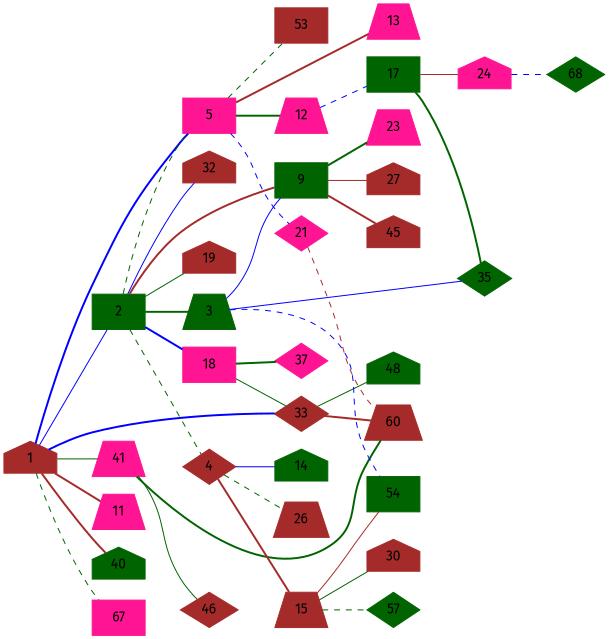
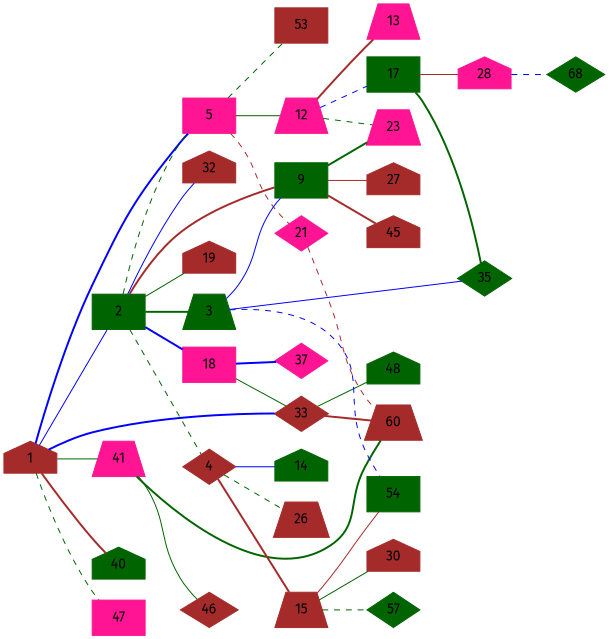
  graph {
    fontname="Fira Sans"
    rankdir=LR
    node [color=brown fontname="Fira Sans" shape=house style=filled]
    edge [color=darkgreen fontname="Fira Sans" style=solid]
    1 [super="+6"]
    2 [color=darkgreen shape=box super="+8"]
    5 [color=deeppink shape=box super="+65+56+39"]
-   11 [color=deeppink shape=trapezium super="+13"]
    33 [shape=diamond super="+52"]
    40 [color=darkgreen]
    n7 [color=deeppink label=41 shape=trapezium]
-   47 [color=deeppink shape=box super="+71" label=67]
+   47 [color=deeppink shape=box super="+71"]
    3 [color=darkgreen shape=trapezium super="+28"]
    4 [shape=diamond super="+7"]
    9 [color=darkgreen shape=box super="+55+50+20+16"]
    18 [color=deeppink shape=box super="+34+29"]
    19
    32
    12 [color=deeppink shape=trapezium]
    21 [color=deeppink shape=diamond super="+31"]
    53 [shape=box]
    60 [shape=trapezium super="+63"]
    48 [color=darkgreen]
    46 [shape=diamond]
    35 [color=darkgreen shape=diamond super="+41"]
    54 [color=darkgreen shape=box]
    14 [color=darkgreen]
    15 [shape=trapezium super="+22+25+36"]
    26 [shape=trapezium]
    23 [color=deeppink shape=trapezium super="+51"]
    27
    45
    37 [color=deeppink shape=diamond]
    30
    57 [color=darkgreen shape=diamond]
    17 [color=darkgreen shape=box]
    n33 [color=deeppink label=13 shape=trapezium]
-   24 [color=deeppink super="+42+49"]
+   24 [color=deeppink super="+42+49" label=28]
    68 [color=darkgreen shape=diamond]
    1 -- 2 [color=blue]
    1 -- 5 [color=blue style=bold]
-   1 -- 11 [color=brown style=bold]
    1 -- 33 [color=blue style=bold]
    1 -- 40 [color=brown style=bold]
    1 -- n7
    1 -- 47 [style=dashed]
    2 -- 5 [style=dashed]
    2 -- 3 [style=bold]
    2 -- 4 [style=dashed weight=2]
    2 -- 9 [color=brown style=bold]
    2 -- 18 [color=blue style=bold]
    2 -- 19
    2 -- 32 [color=blue]
-   5 -- 12 [style=bold]
-   5 -- 21 [color=blue style=dashed]
+   5 -- 12
+   5 -- 21 [color=brown style=dashed]
    5 -- 53 [style=dashed]
    33 -- 60 [color=brown style=bold]
    33 -- 48
    n7 -- 60 [style=bold]
    n7 -- 46
    3 -- 9 [color=blue]
    3 -- 35 [color=blue weight=2]
    3 -- 54 [color=blue style=dashed]
    4 -- 14 [color=blue]
    4 -- 15 [color=brown style=bold]
    4 -- 26 [style=dashed]
    9 -- 23 [style=bold]
    9 -- 27 [color=brown]
    9 -- 45 [color=brown style=bold]
    18 -- 33
-   18 -- 37 [style=bold]
+   18 -- 37 [color=blue style=bold]
+   12 -- 23 [style=dashed]
    12 -- 17 [color=blue style=dashed]
-   5 -- n33 [color=brown style=bold]
+   12 -- n33 [color=brown style=bold]
    21 -- 60 [color=brown style=dashed]
    15 -- 54 [color=brown]
    15 -- 30
    15 -- 57 [style=dashed weight=2]
    17 -- 35 [style=bold]
    17 -- 24 [color=brown]
    24 -- 68 [color=blue style=dashed]
  }
